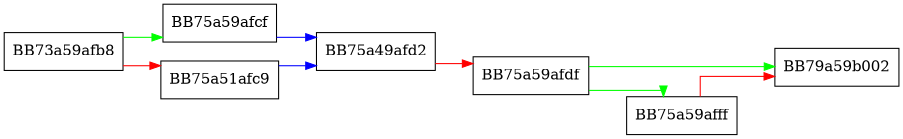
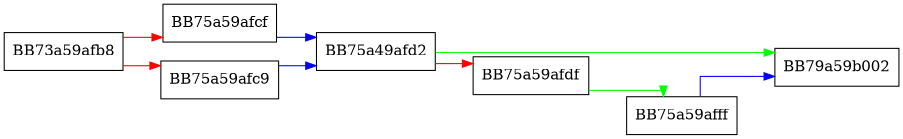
  digraph {
    rankdir=LR
    splines=ortho
    node [shape=box]
    edge [color=green]
    n1 [label=BB73a59afb8]
    BB75a59afcf
-   BB75a59afc9 [label=BB75a51afc9]
+   BB75a59afc9
    n4 [label=BB75a49afd2]
    n5 [label=BB79a59b002]
    BB75a59afdf
    BB75a59afff
-   n1 -> BB75a59afcf
+   n1 -> BB75a59afcf [color=red]
    n1 -> BB75a59afc9 [color=red]
    BB75a59afcf -> n4 [color=blue]
    BB75a59afc9 -> n4 [color=blue]
-   BB75a59afdf -> n5
+   n4 -> n5
    n4 -> BB75a59afdf [color=red]
    BB75a59afdf -> BB75a59afff
-   BB75a59afff -> n5 [color=red]
+   BB75a59afff -> n5 [color=blue]
  }
